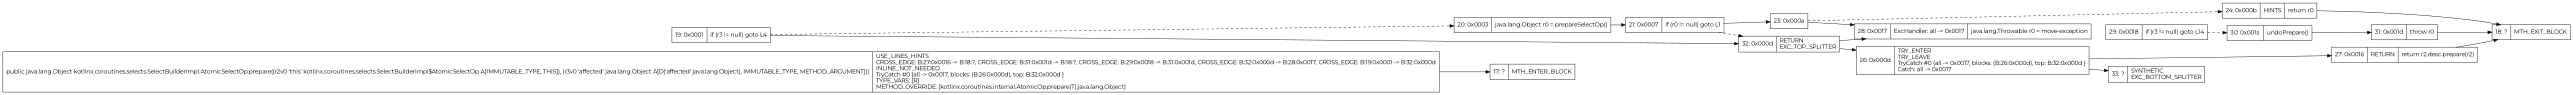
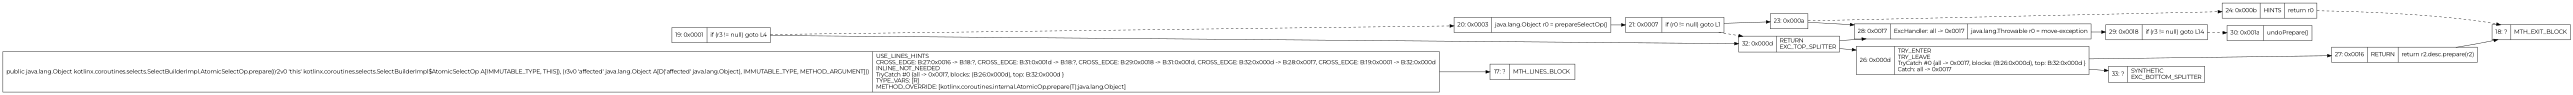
  digraph {
    fontname=Montserrat
    rankdir=LR
    node [fontname=Montserrat shape=record]
    edge [fontname=Montserrat]
-   n1 [label="{17\:\ ?|MTH_ENTER_BLOCK\l}"]
+   n1 [label="{17\:\ ?|MTH_LINES_BLOCK\l}"]
    n2 [label="{19\:\ 0x0001|if (r3 != null) goto L4\l}"]
    n3 [label="{20\:\ 0x0003|java.lang.Object r0 = prepareSelectOp()\l}"]
    n4 [label="{32\:\ 0x000d|RETURN\lEXC_TOP_SPLITTER\l}"]
    n5 [label="{21\:\ 0x0007|if (r0 != null) goto L1\l}"]
    n6 [label="{26\:\ 0x000d|TRY_ENTER\lTRY_LEAVE\lTryCatch #0 \{all \-\> 0x0017, blocks: (B:26:0x000d), top: B:32:0x000d \}\lCatch: all \-\> 0x0017\l}"]
    n7 [label="{28\:\ 0x0017|ExcHandler: all \-\> 0x0017\l|java.lang.Throwable r0 = move\-exception\l}"]
    n8 [label="{23\:\ 0x000a}"]
    n9 [label="{24\:\ 0x000b|HINTS\l|return r0\l}"]
    n10 [label="{18\:\ ?|MTH_EXIT_BLOCK\l}"]
    n11 [label="{27\:\ 0x0016|RETURN\l|return r2.desc.prepare(r2)\l}"]
    n12 [label="{33\:\ ?|SYNTHETIC\lEXC_BOTTOM_SPLITTER\l}"]
    n13 [label="{29\:\ 0x0018|if (r3 != null) goto L14\l}"]
    n14 [label="{30\:\ 0x001a|undoPrepare()\l}"]
-   n15 [label="{31\:\ 0x001d|throw r0\l}"]
    n16 [label="{public java.lang.Object kotlinx.coroutines.selects.SelectBuilderImpl.AtomicSelectOp.prepare((r2v0 'this' kotlinx.coroutines.selects.SelectBuilderImpl$AtomicSelectOp A[IMMUTABLE_TYPE, THIS]), (r3v0 'affected' java.lang.Object A[D('affected' java.lang.Object), IMMUTABLE_TYPE, METHOD_ARGUMENT]))  | USE_LINES_HINTS\lCROSS_EDGE: B:27:0x0016 \-\> B:18:?, CROSS_EDGE: B:31:0x001d \-\> B:18:?, CROSS_EDGE: B:29:0x0018 \-\> B:31:0x001d, CROSS_EDGE: B:32:0x000d \-\> B:28:0x0017, CROSS_EDGE: B:19:0x0001 \-\> B:32:0x000d\lINLINE_NOT_NEEDED\lTryCatch #0 \{all \-\> 0x0017, blocks: (B:26:0x000d), top: B:32:0x000d \}\lTYPE_VARS: [R]\lMETHOD_OVERRIDE: [kotlinx.coroutines.internal.AtomicOp.prepare(T):java.lang.Object]\l}"]
    n2 -> n3 [style=dashed]
    n2 -> n4
    n3 -> n5
    n4 -> n6
    n4 -> n7
    n5 -> n4 [style=dashed]
    n5 -> n8
    n6 -> n11
    n6 -> n12
+   n7 -> n13
    n8 -> n7
    n8 -> n9 [style=dashed]
-   n9 -> n10
+   n9 -> n10 [style=dashed]
    n11 -> n10
    n13 -> n14 [style=dashed]
-   n14 -> n15
-   n15 -> n10
    n16 -> n1
  }
